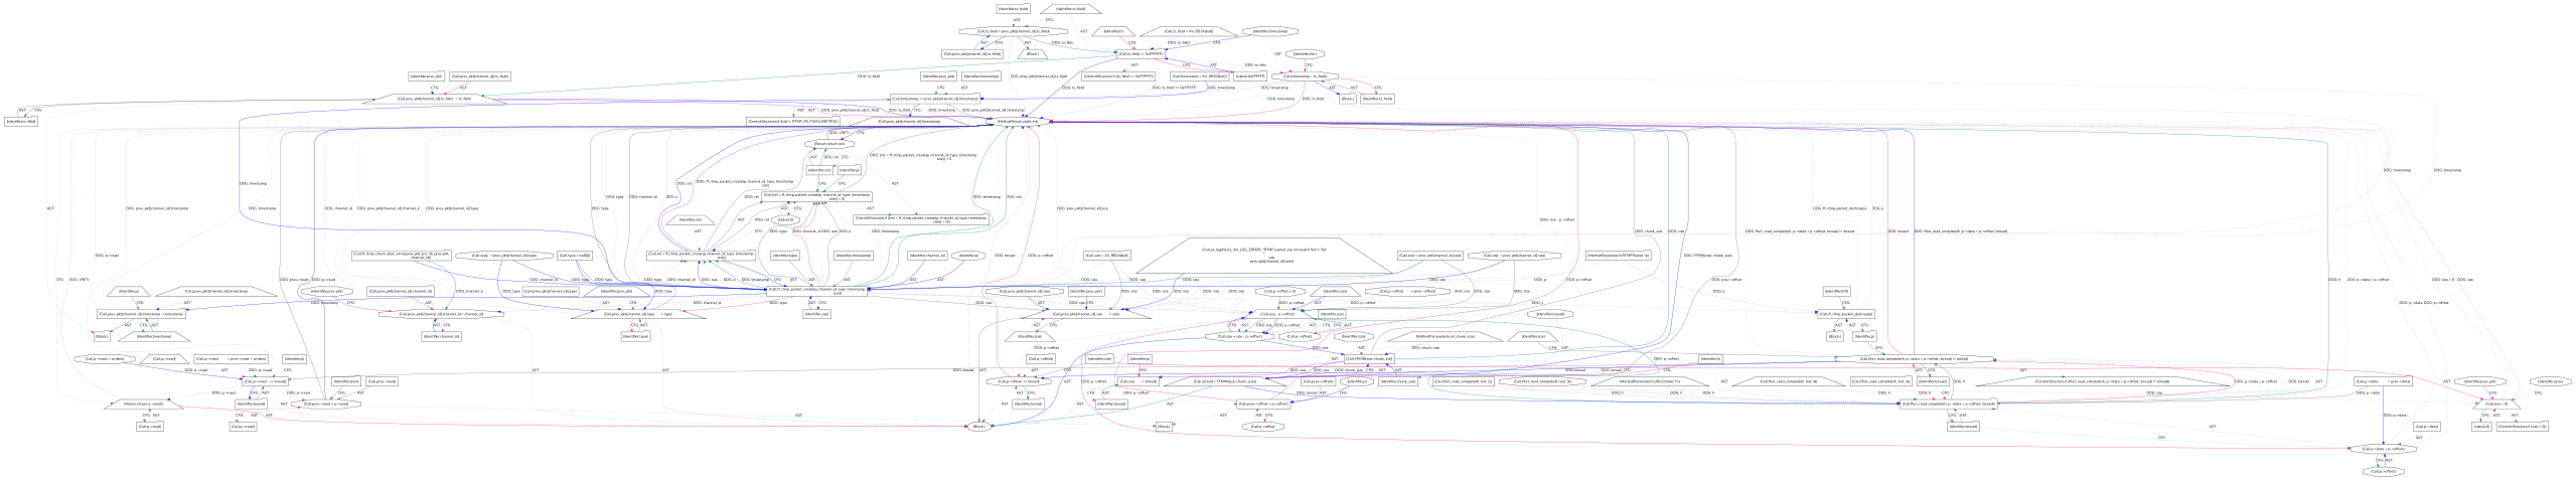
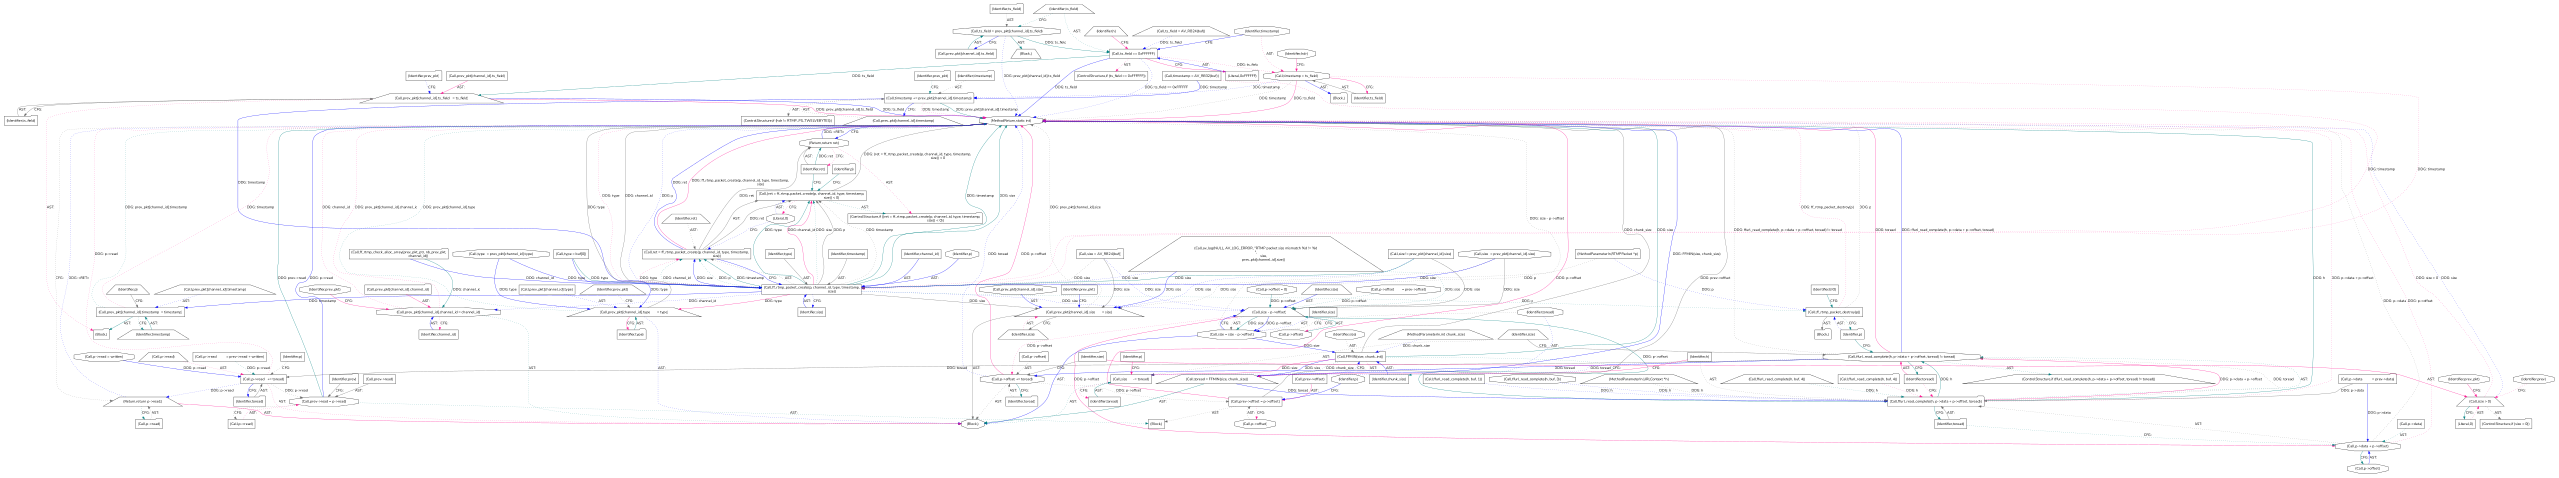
  digraph {
    fontname=Nunito
    node [fontname=Nunito shape=box]
    edge [color=blue fontname=Nunito style=solid]
    n1 [label="(Call,ts_field = prev_pkt[channel_id].ts_field)" shape=octagon]
    n2 [label="(Call,ts_field == 0xFFFFFF)" shape=folder]
    n3 [label="(Block,)" shape=trapezium]
    n4 [label="(Call,prev_pkt[channel_id].ts_field)"]
    n5 [label="(MethodReturn,static int)" shape=octagon]
    n6 [label="(Call,timestamp = ts_field)" shape=octagon]
    n7 [label="(Call,prev_pkt[channel_id].ts_field   = ts_field)" shape=trapezium]
    n8 [label="(Literal,0xFFFFFF)" shape=folder]
    n9 [label="(ControlStructure,if (ts_field == 0xFFFFFF))"]
    n10 [label="(Return,return ret;)" shape=octagon]
    n11 [label="(Return,return p->read;)" shape=trapezium]
    n12 [label="(Call,timestamp += prev_pkt[channel_id].timestamp)" shape=folder]
    n13 [label="(Call,ff_rtmp_packet_create(p, channel_id, type, timestamp,\n                                          size))"]
    n14 [label="(Block,)" shape=folder]
    n15 [label="(Identifier,ts_field)"]
    n16 [label="(Block,)" shape=folder]
    n17 [label="(Identifier,ts_field)" shape=folder]
    n18 [label="(ControlStructure,if (hdr != RTMP_PS_TWELVEBYTES))" shape=folder]
    n19 [label="(Call,prev_pkt[channel_id].timestamp)" shape=trapezium]
    n20 [label="(Call,(ret = ff_rtmp_packet_create(p, channel_id, type, timestamp,\n                                          size)) < 0)"]
    n21 [label="(Call,ret = ff_rtmp_packet_create(p, channel_id, type, timestamp,\n                                          size))" shape=folder]
    n22 [label="(Call,prev_pkt[channel_id].timestamp  = timestamp)" shape=folder]
    n23 [label="(Call,prev_pkt[channel_id].channel_id = channel_id)" shape=octagon]
    n24 [label="(Call,prev_pkt[channel_id].type       = type)" shape=trapezium]
    n25 [label="(Call,prev_pkt[channel_id].size       = size)" shape=trapezium]
    n26 [label="(Call,size - p->offset)" shape=trapezium]
    n27 [label="(Call,ff_rtmp_packet_destroy(p))"]
    n28 [label="(Identifier,size)"]
    n29 [label="(Literal,0)" shape=octagon]
    n30 [label="(ControlStructure,if ((ret = ff_rtmp_packet_create(p, channel_id, type, timestamp,\n                                          size)) < 0))" shape=folder]
    n31 [label="(Identifier,timestamp)" shape=trapezium]
    n32 [label="(Block,)" shape=octagon]
    n33 [label="(Identifier,channel_id)"]
    n34 [label="(Identifier,type)" shape=folder]
    n35 [label="(Identifier,size)" shape=trapezium]
    n36 [label="(Call,size = size - p->offset)" shape=octagon]
    n37 [label="(Call,ffurl_read_complete(h, p->data + p->offset, toread))" shape=folder]
    n38 [label="(Call,p->offset += toread)" shape=octagon]
    n39 [label="(Call,p->data + p->offset)" shape=octagon]
    n40 [label="(Call,p->offset)" shape=octagon]
    n41 [label="(Identifier,p)" shape=folder]
    n42 [label="(Block,)" shape=folder]
    n43 [label="(Identifier,ret)"]
    n44 [label="(Call,FFMIN(size, chunk_int))" shape=folder]
    n45 [label="(Call,ffurl_read_complete(h, p->data + p->offset, toread) != toread)" shape=octagon]
    n46 [label="(Identifier,toread)" shape=folder]
    n47 [label="(Call,prev->offset = p->offset)"]
    n48 [label="(Identifier,toread)" shape=folder]
    n49 [label="(Call,p->offset)" shape=octagon]
    n50 [label="(Call,toread = FFMIN(size, chunk_size))" shape=trapezium]
    n51 [label="(Call,size      -= toread)"]
    n52 [label="(Identifier,chunk_size)"]
    n53 [label="(Call,size > 0)" shape=trapezium]
    n54 [label="(Identifier,toread)"]
    n55 [label="(Call,p->read   += toread)"]
    n56 [label="(ControlStructure,if (ffurl_read_complete(h, p->data + p->offset, toread) != toread))" shape=trapezium]
    n57 [label="(Identifier,toread)"]
    n58 [label="(Call,prev->read = p->read)" shape=octagon]
    n59 [label="(Identifier,toread)" shape=folder]
    n60 [label="(Literal,0)"]
    n61 [label="(ControlStructure,if (size > 0))" shape=folder]
    n62 [label="(Call,p->read)"]
    n63 [label="(Block,)"]
    n64 [label="(Call,p->read)" shape=folder]
    n65 [label="(Call,p->offset)" shape=octagon]
    n66 [label="(Identifier,prev_pkt)" shape=octagon]
    n67 [label="(Call,p->offset = 0)" shape=octagon]
    n68 [label="(Identifier,p)" shape=folder]
    n69 [label="(Identifier,type)" shape=folder]
    n70 [label="(Identifier,prev)" shape=folder]
    n71 [label="(Identifier,timestamp)" shape=octagon]
    n72 [label="(Identifier,size)" shape=octagon]
    n73 [label="(Identifier,p)"]
    n74 [label="(Call,ffurl_read_complete(h, buf, 1))"]
    n75 [label="(Identifier,hdr)" shape=octagon]
    n76 [label="(Identifier,size)" shape=trapezium]
    n77 [label="(Call,p->data)"]
    n78 [label="(Identifier,p)"]
    n79 [label="(Identifier,prev_pkt)" shape=folder]
    n80 [label="(Identifier,size)" shape=trapezium]
    n81 [label="(MethodParameterIn,RTMPPacket *p)" shape=folder]
    n82 [label="(Call,prev_pkt[channel_id].size)" shape=octagon]
    n83 [label="(Call,prev_pkt[channel_id].type)"]
    n84 [label="(Identifier,timestamp)"]
    n85 [label="(Call,size  = prev_pkt[channel_id].size)" shape=octagon]
    n86 [label="(Identifier,EIO)"]
    n87 [label="(Call,ffurl_read_complete(h, buf, 3))" shape=octagon]
    n88 [label="(Call,p->offset        = prev->offset)" shape=octagon]
    n89 [label="(Call,size != prev_pkt[channel_id].size)"]
    n90 [label="(Identifier,prev_pkt)" shape=folder]
    n91 [label="(Call,ff_rtmp_check_alloc_array(prev_pkt_ptr, nb_prev_pkt,\n                                         channel_id))" shape=folder]
    n92 [label="(Identifier,channel_id)"]
    n93 [label="(MethodParameterIn,int chunk_size)" shape=trapezium]
    n94 [label="(Call,prev->read)"]
    n95 [label="(Identifier,prev_pkt)"]
    n96 [label="(MethodParameterIn,URLContext *h)" shape=trapezium]
    n97 [label="(Identifier,ts_field)" shape=trapezium]
    n98 [label="(Call,prev->offset)"]
    n99 [label="(Identifier,prev_pkt)" shape=trapezium]
    n100 [label="(Identifier,h)" shape=trapezium]
    n101 [label="(Identifier,size)" shape=folder]
    n102 [label="(Call,p->read = written)" shape=octagon]
    n103 [label="(Identifier,ret)" shape=trapezium]
    n104 [label="(Call,p->data          = prev->data)" shape=folder]
    n105 [label="(Call,p->offset)" shape=folder]
    n106 [label="(Call,p->read)" shape=trapezium]
    n107 [label="(Call,ffurl_read_complete(h, buf, 4))" shape=trapezium]
    n108 [label="(Identifier,p)" shape=octagon]
    n109 [label="(Identifier,timestamp)" shape=folder]
    n110 [label="(Call,prev_pkt[channel_id].ts_field)"]
    n111 [label="(Call,av_log(NULL, AV_LOG_ERROR, \"RTMP packet size mismatch %d != %d\n\",\n                size,\n                prev_pkt[channel_id].size))" shape=trapezium]
    n112 [label="(Identifier,toread)" shape=octagon]
    n113 [label="(Identifier,ts_field)" shape=folder]
    n114 [label="(Call,prev_pkt[channel_id].timestamp)" shape=trapezium]
    n115 [label="(Identifier,p)" shape=octagon]
    n116 [label="(Call,type = buf[0])"]
    n117 [label="(Call,timestamp = AV_RB32(buf))"]
    n118 [label="(Identifier,size)"]
    n119 [label="(Identifier,p)" shape=trapezium]
    n120 [label="(Identifier,prev)" shape=octagon]
    n121 [label="(Identifier,prev_pkt)" shape=octagon]
    n122 [label="(Call,ffurl_read_complete(h, buf, 4))" shape=folder]
    n123 [label="(Call,ts_field = AV_RB24(buf))" shape=trapezium]
    n124 [label="(Call,prev_pkt[channel_id].channel_id)" shape=folder]
    n125 [label="(Identifier,h)"]
    n126 [label="(Call,size = AV_RB24(buf))" shape=folder]
    n127 [label="(Call,p->read          = prev->read + written)"]
    n128 [label="(Call,type  = prev_pkt[channel_id].type)" shape=octagon]
    n1 -> n2 [color=teal label="DDG: ts_field"]
    n1 -> n3 [color=teal label="AST: "]
    n1 -> n4 [label="CFG: "]
    n1 -> n5 [label="DDG: prev_pkt[channel_id].ts_field" style=dotted]
    n2 -> n5 [label="DDG: ts_field"]
    n2 -> n5 [label="DDG: ts_field == 0xFFFFFF" style=dotted]
    n2 -> n6 [color=deeppink label="DDG: ts_field" style=dotted]
    n2 -> n7 [color=teal label="DDG: ts_field"]
    n2 -> n8 [color=deeppink label="CFG: "]
    n2 -> n9 [color=deeppink label="AST: " style=dotted]
    n4 -> n1 [color=teal label="AST: "]
    n5 -> n10 [label="CFG: "]
    n5 -> n11 [color=gray40 label="CFG: " style=dotted]
    n6 -> n5 [color=gray40 label="DDG: timestamp" style=dotted]
    n6 -> n5 [color=deeppink label="DDG: ts_field"]
    n6 -> n12 [label="DDG: timestamp" style=dotted]
    n6 -> n13 [color=deeppink label="DDG: timestamp" style=dotted]
    n6 -> n14 [label="AST: "]
    n6 -> n15 [color=deeppink label="CFG: "]
    n7 -> n5 [label="DDG: ts_field"]
    n7 -> n5 [color=deeppink label="DDG: prev_pkt[channel_id].ts_field"]
    n7 -> n16 [color=deeppink label="AST: " style=dotted]
    n7 -> n17 [color=gray40 label="CFG: "]
    n8 -> n2 [label="AST: "]
    n10 -> n5 [label="DDG: <RET>"]
    n10 -> n30 [color=deeppink label="AST: " style=dotted]
    n10 -> n43 [color=deeppink label="CFG: " style=dotted]
    n11 -> n5 [label="DDG: <RET>" style=dotted]
    n11 -> n32 [color=deeppink label="AST: "]
    n11 -> n64 [color=teal label="CFG: " style=dotted]
    n12 -> n5 [color=deeppink label="DDG: timestamp" style=dotted]
    n12 -> n5 [color=teal label="DDG: prev_pkt[channel_id].timestamp"]
    n12 -> n13 [label="DDG: timestamp"]
    n12 -> n18 [color=gray40 label="AST: " style=dotted]
    n12 -> n19 [label="CFG: "]
    n13 -> n5 [color=deeppink label="DDG: type" style=dotted]
    n13 -> n5 [color=gray40 label="DDG: channel_id"]
    n13 -> n5 [label="DDG: p" style=dotted]
    n13 -> n5 [color=teal label="DDG: timestamp"]
    n13 -> n5 [color=teal label="DDG: size"]
    n13 -> n20 [color=teal label="DDG: type"]
    n13 -> n20 [color=deeppink label="DDG: channel_id"]
    n13 -> n20 [color=teal label="DDG: size" style=dotted]
    n13 -> n20 [color=gray40 label="DDG: p"]
    n13 -> n20 [color=gray40 label="DDG: timestamp" style=dotted]
    n13 -> n21 [color=gray40 label="AST: " style=dotted]
    n13 -> n21 [color=deeppink label="DDG: type" style=dotted]
    n13 -> n21 [color=teal label="DDG: channel_id" style=dotted]
    n13 -> n21 [label="DDG: size"]
    n13 -> n21 [color=teal label="DDG: p" style=dotted]
    n13 -> n21 [color=teal label="DDG: timestamp"]
    n13 -> n22 [label="DDG: timestamp"]
    n13 -> n23 [label="DDG: channel_id" style=dotted]
    n13 -> n24 [color=deeppink label="DDG: type"]
    n13 -> n25 [color=gray40 label="DDG: size"]
    n13 -> n26 [label="DDG: size" style=dotted]
    n13 -> n27 [color=teal label="DDG: p" style=dotted]
    n13 -> n28 [label="CFG: " style=dotted]
    n15 -> n6 [color=gray40 label="AST: "]
    n17 -> n7 [color=gray40 label="AST: "]
    n19 -> n12 [color=gray40 label="AST: " style=dotted]
    n20 -> n5 [color=gray40 label="DDG: (ret = ff_rtmp_packet_create(p, channel_id, type, timestamp,\n                                          size)) < 0"]
    n20 -> n29 [color=deeppink label="CFG: " style=dotted]
    n20 -> n30 [color=teal label="AST: " style=dotted]
    n21 -> n5 [color=deeppink label="DDG: ff_rtmp_packet_create(p, channel_id, type, timestamp,\n                                          size)"]
    n21 -> n5 [label="DDG: ret"]
    n21 -> n10 [color=gray40 label="DDG: ret"]
    n21 -> n13 [label="CFG: "]
    n21 -> n20 [color=gray40 label="AST: "]
    n21 -> n20 [color=gray40 label="DDG: ret"]
    n22 -> n5 [color=teal label="DDG: prev_pkt[channel_id].timestamp" style=dotted]
    n22 -> n5 [color=deeppink label="DDG: timestamp" style=dotted]
    n22 -> n16 [color=teal label="AST: "]
    n22 -> n31 [color=teal label="CFG: " style=dotted]
    n23 -> n5 [color=deeppink label="DDG: channel_id" style=dotted]
    n23 -> n5 [color=deeppink label="DDG: prev_pkt[channel_id].channel_id" style=dotted]
    n23 -> n32 [color=teal label="AST: " style=dotted]
    n23 -> n33 [color=deeppink label="CFG: " style=dotted]
    n24 -> n5 [color=teal label="DDG: prev_pkt[channel_id].type" style=dotted]
    n24 -> n5 [color=gray40 label="DDG: type"]
    n24 -> n32 [label="AST: " style=dotted]
    n24 -> n34 [color=deeppink label="CFG: "]
    n25 -> n5 [color=gray40 label="DDG: prev_pkt[channel_id].size" style=dotted]
    n25 -> n32 [color=gray40 label="AST: "]
    n25 -> n35 [color=gray40 label="CFG: "]
    n26 -> n36 [color=gray40 label="AST: " style=dotted]
    n26 -> n36 [color=teal label="DDG: size"]
    n26 -> n36 [label="DDG: p->offset"]
    n26 -> n37 [color=teal label="DDG: p->offset"]
    n26 -> n38 [color=deeppink label="DDG: p->offset" style=dotted]
    n26 -> n39 [color=deeppink label="DDG: p->offset"]
    n26 -> n40 [color=deeppink label="CFG: " style=dotted]
    n27 -> n5 [color=deeppink label="DDG: ff_rtmp_packet_destroy(p)" style=dotted]
    n27 -> n5 [color=gray40 label="DDG: p" style=dotted]
    n27 -> n41 [color=teal label="CFG: " style=dotted]
    n27 -> n42 [color=gray40 label="AST: "]
    n28 -> n13 [label="AST: "]
    n29 -> n20 [label="AST: " style=dotted]
    n29 -> n21 [label="CFG: " style=dotted]
    n31 -> n22 [color=teal label="AST: "]
    n33 -> n23 [label="AST: "]
    n34 -> n24 [color=teal label="AST: "]
    n35 -> n25 [color=deeppink label="AST: " style=dotted]
    n36 -> n5 [color=gray40 label="DDG: size - p->offset" style=dotted]
    n36 -> n26 [label="CFG: "]
    n36 -> n32 [label="AST: "]
    n36 -> n44 [label="DDG: size"]
    n37 -> n5 [color=teal label="DDG: h"]
    n37 -> n5 [color=deeppink label="DDG: p->data + p->offset" style=dotted]
    n37 -> n45 [color=teal label="AST: " style=dotted]
    n37 -> n45 [color=teal label="DDG: h"]
    n37 -> n45 [color=deeppink label="DDG: p->data + p->offset"]
    n37 -> n45 [color=gray40 label="DDG: toread" style=dotted]
    n37 -> n46 [color=teal label="CFG: "]
    n38 -> n5 [color=deeppink label="DDG: p->offset"]
    n38 -> n5 [label="DDG: toread" style=dotted]
    n38 -> n32 [color=gray40 label="AST: " style=dotted]
    n38 -> n47 [color=gray40 label="DDG: p->offset" style=dotted]
    n38 -> n48 [color=teal label="CFG: "]
    n39 -> n5 [color=gray40 label="DDG: p->data" style=dotted]
    n39 -> n5 [color=deeppink label="DDG: p->offset" style=dotted]
    n39 -> n37 [color=gray40 label="AST: " style=dotted]
    n39 -> n49 [color=teal label="CFG: "]
    n40 -> n26 [color=teal label="AST: "]
    n41 -> n27 [label="AST: " style=dotted]
    n41 -> n45 [color=teal label="CFG: "]
    n43 -> n10 [color=gray40 label="AST: "]
    n43 -> n10 [color=teal label="DDG: ret"]
    n43 -> n20 [color=teal label="CFG: "]
    n44 -> n5 [color=gray40 label="DDG: chunk_size"]
    n44 -> n5 [color=teal label="DDG: size"]
    n44 -> n50 [color=deeppink label="AST: " style=dotted]
    n44 -> n50 [label="DDG: size"]
    n44 -> n50 [color=teal label="DDG: chunk_size" style=dotted]
    n44 -> n51 [color=deeppink label="DDG: size"]
    n44 -> n52 [color=teal label="CFG: " style=dotted]
    n45 -> n5 [color=deeppink label="DDG: toread"]
    n45 -> n5 [label="DDG: ffurl_read_complete(h, p->data + p->offset, toread)"]
    n45 -> n5 [color=gray40 label="DDG: ffurl_read_complete(h, p->data + p->offset, toread) != toread" style=dotted]
    n45 -> n38 [label="DDG: toread"]
    n45 -> n51 [label="DDG: toread" style=dotted]
    n45 -> n55 [color=gray40 label="DDG: toread"]
    n45 -> n56 [color=teal label="AST: " style=dotted]
    n45 -> n57 [color=teal label="CFG: "]
    n46 -> n37 [color=gray40 label="AST: "]
    n46 -> n39 [color=teal label="CFG: " style=dotted]
    n47 -> n5 [color=gray40 label="DDG: prev->offset"]
    n47 -> n5 [color=deeppink label="DDG: p->offset"]
    n47 -> n63 [color=gray40 label="AST: " style=dotted]
    n47 -> n65 [color=deeppink label="CFG: " style=dotted]
    n48 -> n38 [color=gray40 label="AST: " style=dotted]
    n49 -> n39 [label="AST: "]
    n50 -> n5 [label="DDG: FFMIN(size, chunk_size)"]
    n50 -> n32 [color=teal label="AST: "]
    n50 -> n37 [label="DDG: toread"]
    n50 -> n44 [label="CFG: " style=dotted]
    n51 -> n32 [color=teal label="AST: " style=dotted]
-   n51 -> n53 [color=deeppink label="DDG: size" style=dotted]
    n51 -> n54 [color=deeppink label="CFG: " style=dotted]
    n52 -> n44 [label="AST: "]
    n53 -> n5 [label="DDG: size" style=dotted]
    n53 -> n5 [color=deeppink label="DDG: size > 0" style=dotted]
    n53 -> n60 [color=teal label="CFG: "]
    n53 -> n61 [color=gray40 label="AST: " style=dotted]
    n54 -> n51 [color=teal label="AST: "]
    n55 -> n5 [color=deeppink label="DDG: p->read" style=dotted]
    n55 -> n11 [label="DDG: p->read" style=dotted]
    n55 -> n32 [color=deeppink label="AST: " style=dotted]
    n55 -> n58 [color=gray40 label="DDG: p->read" style=dotted]
    n55 -> n59 [label="CFG: "]
    n57 -> n37 [color=deeppink label="CFG: " style=dotted]
    n57 -> n45 [color=deeppink label="AST: "]
    n58 -> n5 [label="DDG: p->read"]
    n58 -> n5 [color=teal label="DDG: prev->read"]
    n58 -> n62 [color=gray40 label="CFG: " style=dotted]
    n58 -> n63 [color=teal label="AST: " style=dotted]
    n59 -> n55 [color=gray40 label="AST: "]
    n60 -> n53 [color=deeppink label="AST: " style=dotted]
    n62 -> n58 [color=deeppink label="AST: " style=dotted]
    n64 -> n11 [color=gray40 label="AST: " style=dotted]
    n65 -> n47 [color=gray40 label="AST: " style=dotted]
    n66 -> n23 [color=deeppink label="CFG: "]
    n67 -> n26 [color=teal label="DDG: p->offset"]
    n68 -> n20 [color=teal label="CFG: "]
    n69 -> n13 [color=gray40 label="AST: "]
    n70 -> n58 [color=gray40 label="CFG: "]
    n71 -> n2 [label="CFG: "]
    n71 -> n6 [color=deeppink label="AST: " style=dotted]
    n72 -> n44 [color=gray40 label="AST: " style=dotted]
    n73 -> n55 [color=gray40 label="CFG: " style=dotted]
    n74 -> n37 [label="DDG: h" style=dotted]
    n75 -> n6 [color=deeppink label="CFG: "]
    n76 -> n45 [color=gray40 label="CFG: "]
    n76 -> n51 [color=gray40 label="AST: " style=dotted]
    n77 -> n39 [color=teal label="AST: " style=dotted]
    n78 -> n51 [color=deeppink label="CFG: "]
    n79 -> n12 [color=teal label="CFG: " style=dotted]
    n80 -> n26 [label="AST: "]
    n81 -> n13 [color=gray40 label="DDG: p" style=dotted]
    n81 -> n27 [label="DDG: p" style=dotted]
    n82 -> n25 [label="AST: "]
    n83 -> n24 [label="AST: " style=dotted]
    n84 -> n13 [color=gray40 label="AST: "]
    n85 -> n13 [label="DDG: size"]
    n85 -> n25 [color=gray40 label="DDG: size" style=dotted]
    n85 -> n26 [color=gray40 label="DDG: size"]
    n86 -> n27 [color=teal label="CFG: "]
    n87 -> n37 [label="DDG: h" style=dotted]
    n88 -> n26 [color=teal label="DDG: p->offset" style=dotted]
    n89 -> n13 [color=teal label="DDG: size"]
    n89 -> n25 [label="DDG: size" style=dotted]
    n89 -> n26 [color=gray40 label="DDG: size"]
    n90 -> n7 [label="CFG: " style=dotted]
    n91 -> n13 [label="DDG: channel_id"]
    n91 -> n23 [color=teal label="DDG: channel_id"]
    n92 -> n13 [label="AST: "]
    n93 -> n44 [label="DDG: chunk_size" style=dotted]
    n94 -> n58 [color=gray40 label="AST: "]
    n95 -> n25 [label="CFG: "]
    n96 -> n37 [color=gray40 label="DDG: h" style=dotted]
    n97 -> n1 [color=teal label="CFG: " style=dotted]
    n97 -> n2 [color=teal label="AST: " style=dotted]
    n98 -> n47 [color=deeppink label="AST: "]
    n99 -> n24 [color=gray40 label="CFG: " style=dotted]
    n100 -> n2 [color=deeppink label="CFG: "]
    n101 -> n38 [color=gray40 label="CFG: "]
    n101 -> n53 [color=deeppink label="AST: "]
    n102 -> n55 [label="DDG: p->read"]
    n103 -> n21 [color=gray40 label="AST: " style=dotted]
    n104 -> n37 [color=gray40 label="DDG: p->data"]
    n104 -> n39 [label="DDG: p->data"]
    n105 -> n38 [color=gray40 label="AST: " style=dotted]
    n106 -> n55 [color=deeppink label="AST: " style=dotted]
    n107 -> n37 [color=teal label="DDG: h" style=dotted]
    n108 -> n13 [label="AST: "]
    n109 -> n12 [color=gray40 label="AST: " style=dotted]
    n110 -> n7 [color=deeppink label="AST: "]
    n111 -> n13 [label="DDG: size" style=dotted]
    n111 -> n25 [label="DDG: size"]
    n111 -> n26 [color=teal label="DDG: size" style=dotted]
    n112 -> n36 [color=gray40 label="CFG: " style=dotted]
    n112 -> n50 [label="AST: " style=dotted]
    n113 -> n1 [color=gray40 label="AST: " style=dotted]
    n114 -> n22 [label="AST: " style=dotted]
    n115 -> n47 [label="CFG: "]
    n116 -> n13 [color=teal label="DDG: type"]
    n116 -> n24 [label="DDG: type"]
    n117 -> n12 [label="DDG: timestamp"]
    n117 -> n13 [color=deeppink label="DDG: timestamp" style=dotted]
    n118 -> n36 [label="AST: " style=dotted]
    n119 -> n22 [color=gray40 label="CFG: "]
    n120 -> n53 [color=deeppink label="CFG: " style=dotted]
    n121 -> n53 [color=deeppink label="CFG: "]
    n122 -> n37 [color=deeppink label="DDG: h" style=dotted]
    n123 -> n2 [label="DDG: ts_field" style=dotted]
    n124 -> n23 [color=deeppink label="AST: "]
    n125 -> n37 [color=gray40 label="AST: " style=dotted]
    n125 -> n50 [color=deeppink label="CFG: "]
    n126 -> n13 [color=gray40 label="DDG: size" style=dotted]
    n126 -> n25 [color=gray40 label="DDG: size"]
    n126 -> n26 [label="DDG: size" style=dotted]
    n127 -> n55 [color=teal label="DDG: p->read" style=dotted]
    n128 -> n13 [label="DDG: type"]
    n128 -> n24 [label="DDG: type"]
  }
